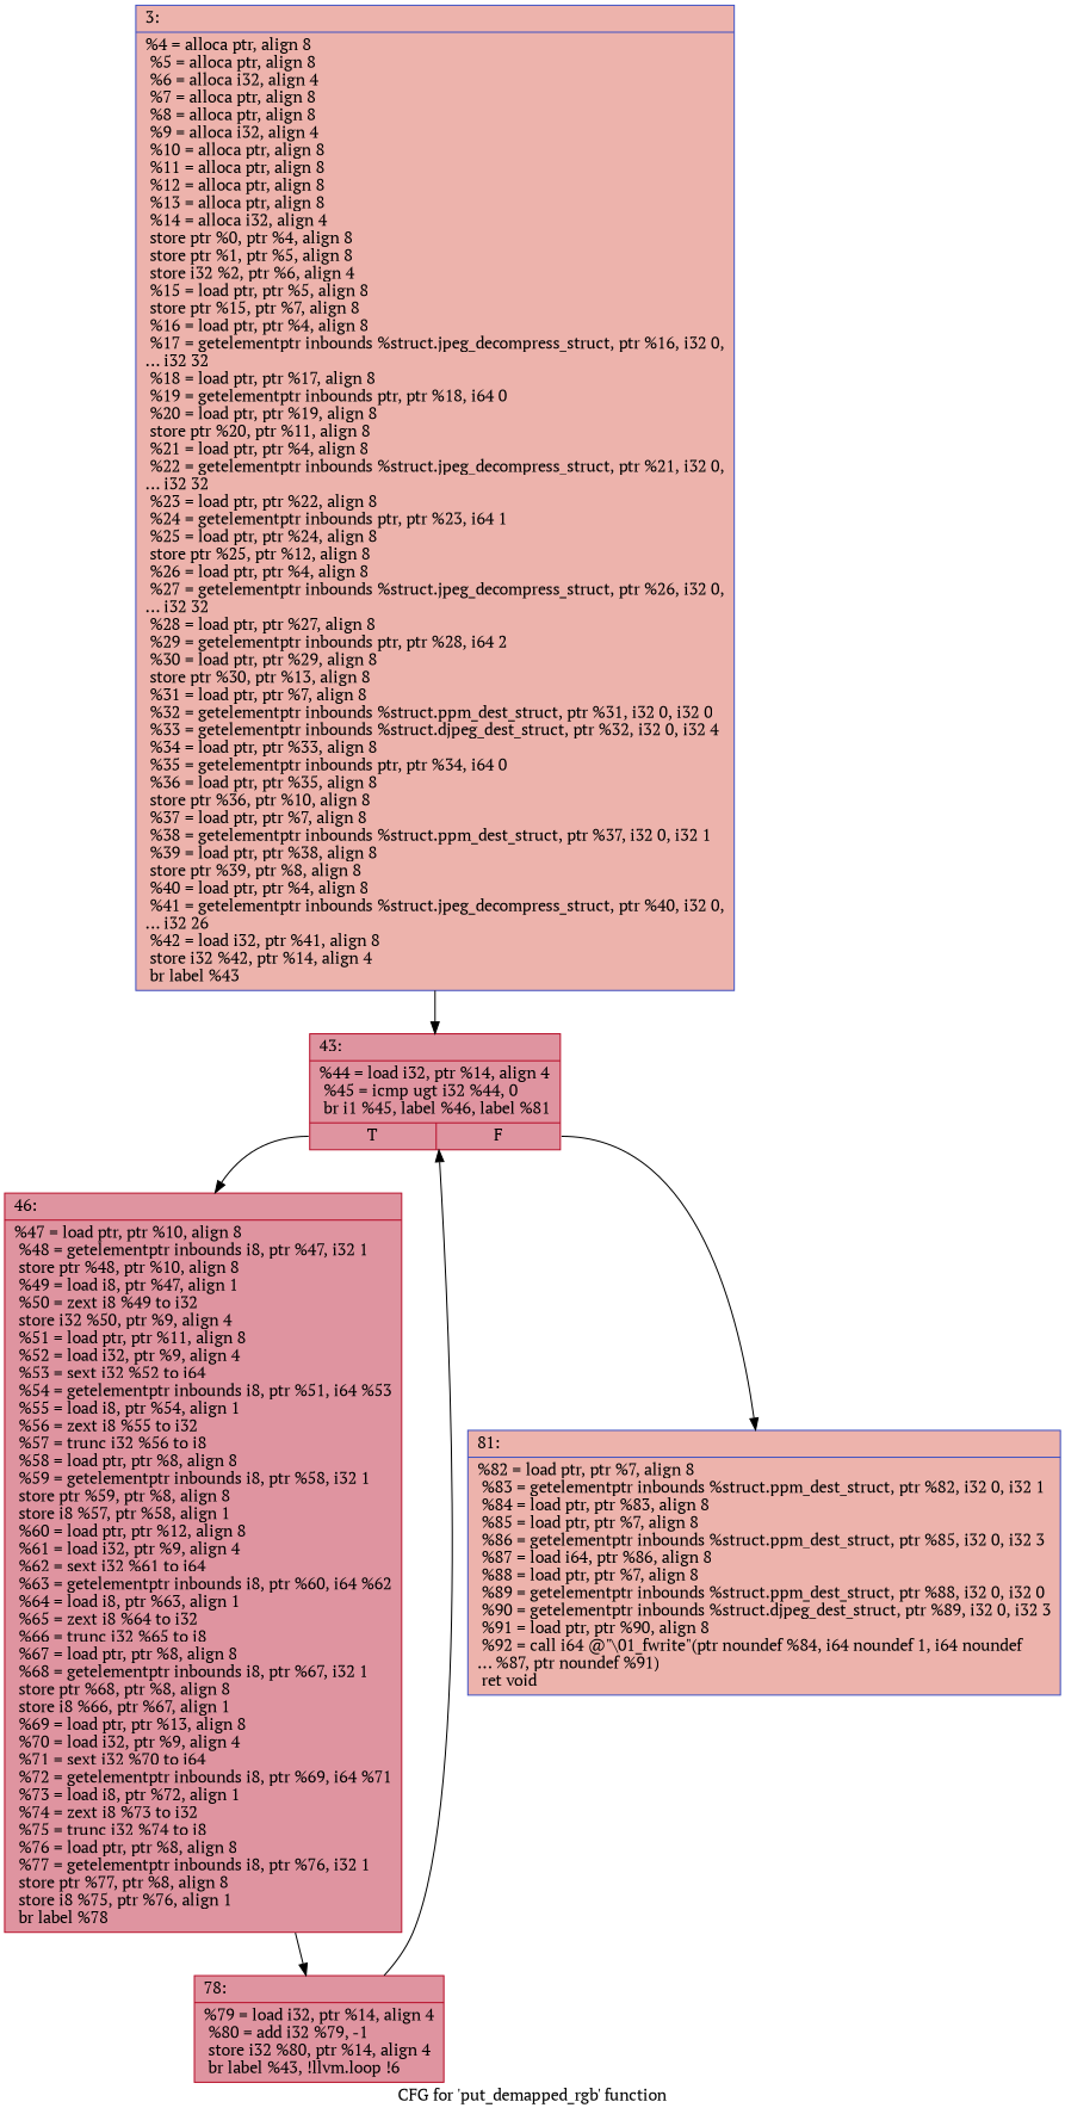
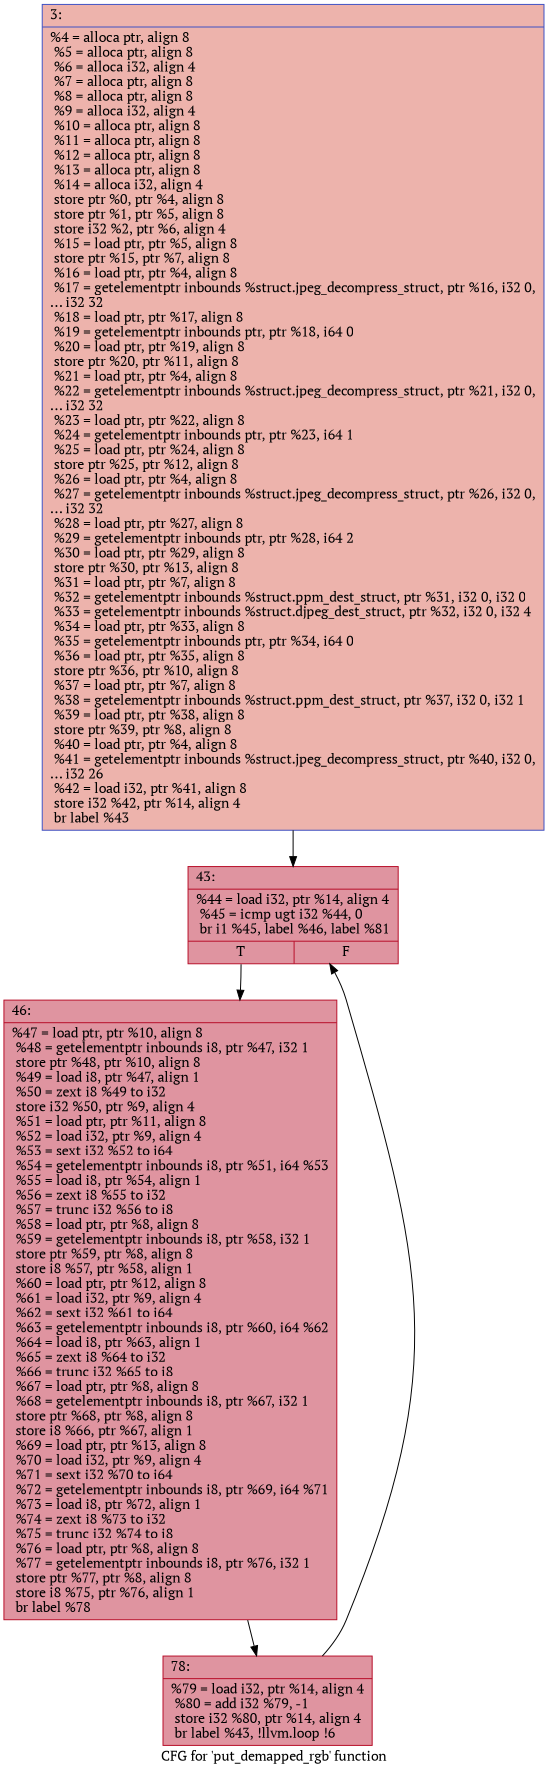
  digraph {
    label="CFG for 'put_demapped_rgb' function"
    fontname="PT Serif"
    node [color="#b70d28ff" fillcolor="#b70d2870" fontname="PT Serif" shape=record style=filled]
    edge [fontname="PT Serif"]
    n1 [color="#3d50c3ff" fillcolor="#d6524470" label="{3:\l|  %4 = alloca ptr, align 8\l  %5 = alloca ptr, align 8\l  %6 = alloca i32, align 4\l  %7 = alloca ptr, align 8\l  %8 = alloca ptr, align 8\l  %9 = alloca i32, align 4\l  %10 = alloca ptr, align 8\l  %11 = alloca ptr, align 8\l  %12 = alloca ptr, align 8\l  %13 = alloca ptr, align 8\l  %14 = alloca i32, align 4\l  store ptr %0, ptr %4, align 8\l  store ptr %1, ptr %5, align 8\l  store i32 %2, ptr %6, align 4\l  %15 = load ptr, ptr %5, align 8\l  store ptr %15, ptr %7, align 8\l  %16 = load ptr, ptr %4, align 8\l  %17 = getelementptr inbounds %struct.jpeg_decompress_struct, ptr %16, i32 0,\l... i32 32\l  %18 = load ptr, ptr %17, align 8\l  %19 = getelementptr inbounds ptr, ptr %18, i64 0\l  %20 = load ptr, ptr %19, align 8\l  store ptr %20, ptr %11, align 8\l  %21 = load ptr, ptr %4, align 8\l  %22 = getelementptr inbounds %struct.jpeg_decompress_struct, ptr %21, i32 0,\l... i32 32\l  %23 = load ptr, ptr %22, align 8\l  %24 = getelementptr inbounds ptr, ptr %23, i64 1\l  %25 = load ptr, ptr %24, align 8\l  store ptr %25, ptr %12, align 8\l  %26 = load ptr, ptr %4, align 8\l  %27 = getelementptr inbounds %struct.jpeg_decompress_struct, ptr %26, i32 0,\l... i32 32\l  %28 = load ptr, ptr %27, align 8\l  %29 = getelementptr inbounds ptr, ptr %28, i64 2\l  %30 = load ptr, ptr %29, align 8\l  store ptr %30, ptr %13, align 8\l  %31 = load ptr, ptr %7, align 8\l  %32 = getelementptr inbounds %struct.ppm_dest_struct, ptr %31, i32 0, i32 0\l  %33 = getelementptr inbounds %struct.djpeg_dest_struct, ptr %32, i32 0, i32 4\l  %34 = load ptr, ptr %33, align 8\l  %35 = getelementptr inbounds ptr, ptr %34, i64 0\l  %36 = load ptr, ptr %35, align 8\l  store ptr %36, ptr %10, align 8\l  %37 = load ptr, ptr %7, align 8\l  %38 = getelementptr inbounds %struct.ppm_dest_struct, ptr %37, i32 0, i32 1\l  %39 = load ptr, ptr %38, align 8\l  store ptr %39, ptr %8, align 8\l  %40 = load ptr, ptr %4, align 8\l  %41 = getelementptr inbounds %struct.jpeg_decompress_struct, ptr %40, i32 0,\l... i32 26\l  %42 = load i32, ptr %41, align 8\l  store i32 %42, ptr %14, align 4\l  br label %43\l}"]
    n2 [label="{43:\l|  %44 = load i32, ptr %14, align 4\l  %45 = icmp ugt i32 %44, 0\l  br i1 %45, label %46, label %81\l|{<s0>T|<s1>F}}"]
    n3 [label="{46:\l|  %47 = load ptr, ptr %10, align 8\l  %48 = getelementptr inbounds i8, ptr %47, i32 1\l  store ptr %48, ptr %10, align 8\l  %49 = load i8, ptr %47, align 1\l  %50 = zext i8 %49 to i32\l  store i32 %50, ptr %9, align 4\l  %51 = load ptr, ptr %11, align 8\l  %52 = load i32, ptr %9, align 4\l  %53 = sext i32 %52 to i64\l  %54 = getelementptr inbounds i8, ptr %51, i64 %53\l  %55 = load i8, ptr %54, align 1\l  %56 = zext i8 %55 to i32\l  %57 = trunc i32 %56 to i8\l  %58 = load ptr, ptr %8, align 8\l  %59 = getelementptr inbounds i8, ptr %58, i32 1\l  store ptr %59, ptr %8, align 8\l  store i8 %57, ptr %58, align 1\l  %60 = load ptr, ptr %12, align 8\l  %61 = load i32, ptr %9, align 4\l  %62 = sext i32 %61 to i64\l  %63 = getelementptr inbounds i8, ptr %60, i64 %62\l  %64 = load i8, ptr %63, align 1\l  %65 = zext i8 %64 to i32\l  %66 = trunc i32 %65 to i8\l  %67 = load ptr, ptr %8, align 8\l  %68 = getelementptr inbounds i8, ptr %67, i32 1\l  store ptr %68, ptr %8, align 8\l  store i8 %66, ptr %67, align 1\l  %69 = load ptr, ptr %13, align 8\l  %70 = load i32, ptr %9, align 4\l  %71 = sext i32 %70 to i64\l  %72 = getelementptr inbounds i8, ptr %69, i64 %71\l  %73 = load i8, ptr %72, align 1\l  %74 = zext i8 %73 to i32\l  %75 = trunc i32 %74 to i8\l  %76 = load ptr, ptr %8, align 8\l  %77 = getelementptr inbounds i8, ptr %76, i32 1\l  store ptr %77, ptr %8, align 8\l  store i8 %75, ptr %76, align 1\l  br label %78\l}"]
-   n4 [color="#3d50c3ff" fillcolor="#d6524470" label="{81:\l|  %82 = load ptr, ptr %7, align 8\l  %83 = getelementptr inbounds %struct.ppm_dest_struct, ptr %82, i32 0, i32 1\l  %84 = load ptr, ptr %83, align 8\l  %85 = load ptr, ptr %7, align 8\l  %86 = getelementptr inbounds %struct.ppm_dest_struct, ptr %85, i32 0, i32 3\l  %87 = load i64, ptr %86, align 8\l  %88 = load ptr, ptr %7, align 8\l  %89 = getelementptr inbounds %struct.ppm_dest_struct, ptr %88, i32 0, i32 0\l  %90 = getelementptr inbounds %struct.djpeg_dest_struct, ptr %89, i32 0, i32 3\l  %91 = load ptr, ptr %90, align 8\l  %92 = call i64 @\"\\01_fwrite\"(ptr noundef %84, i64 noundef 1, i64 noundef\l... %87, ptr noundef %91)\l  ret void\l}"]
    n5 [label="{78:\l|  %79 = load i32, ptr %14, align 4\l  %80 = add i32 %79, -1\l  store i32 %80, ptr %14, align 4\l  br label %43, !llvm.loop !6\l}"]
    n1 -> n2
    n2 -> n3 [tailport=s0]
-   n2 -> n4 [tailport=s1]
    n3 -> n5
    n5 -> n2
  }
